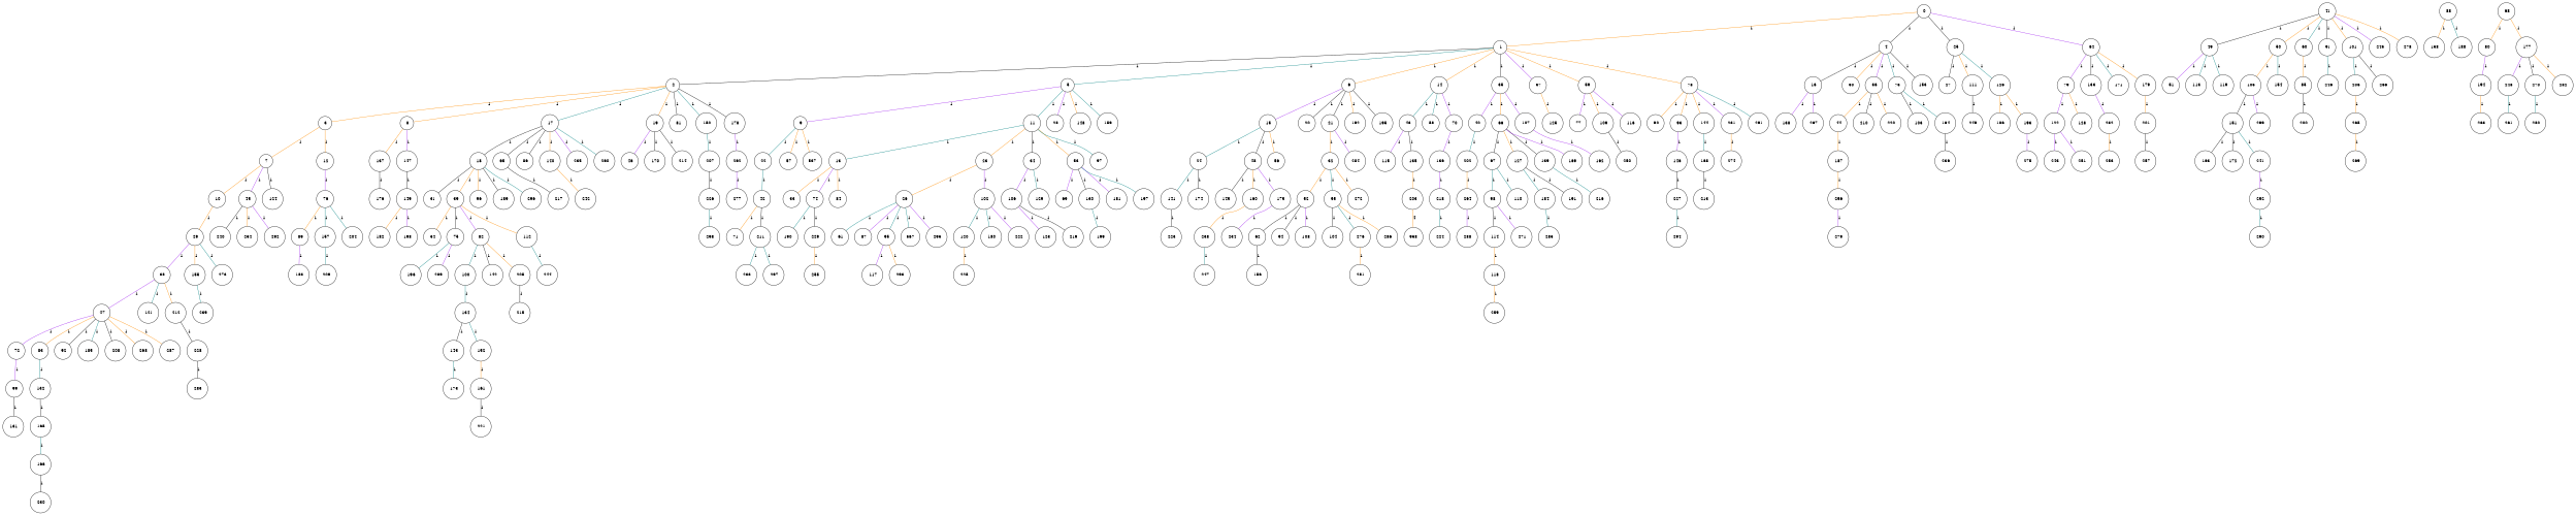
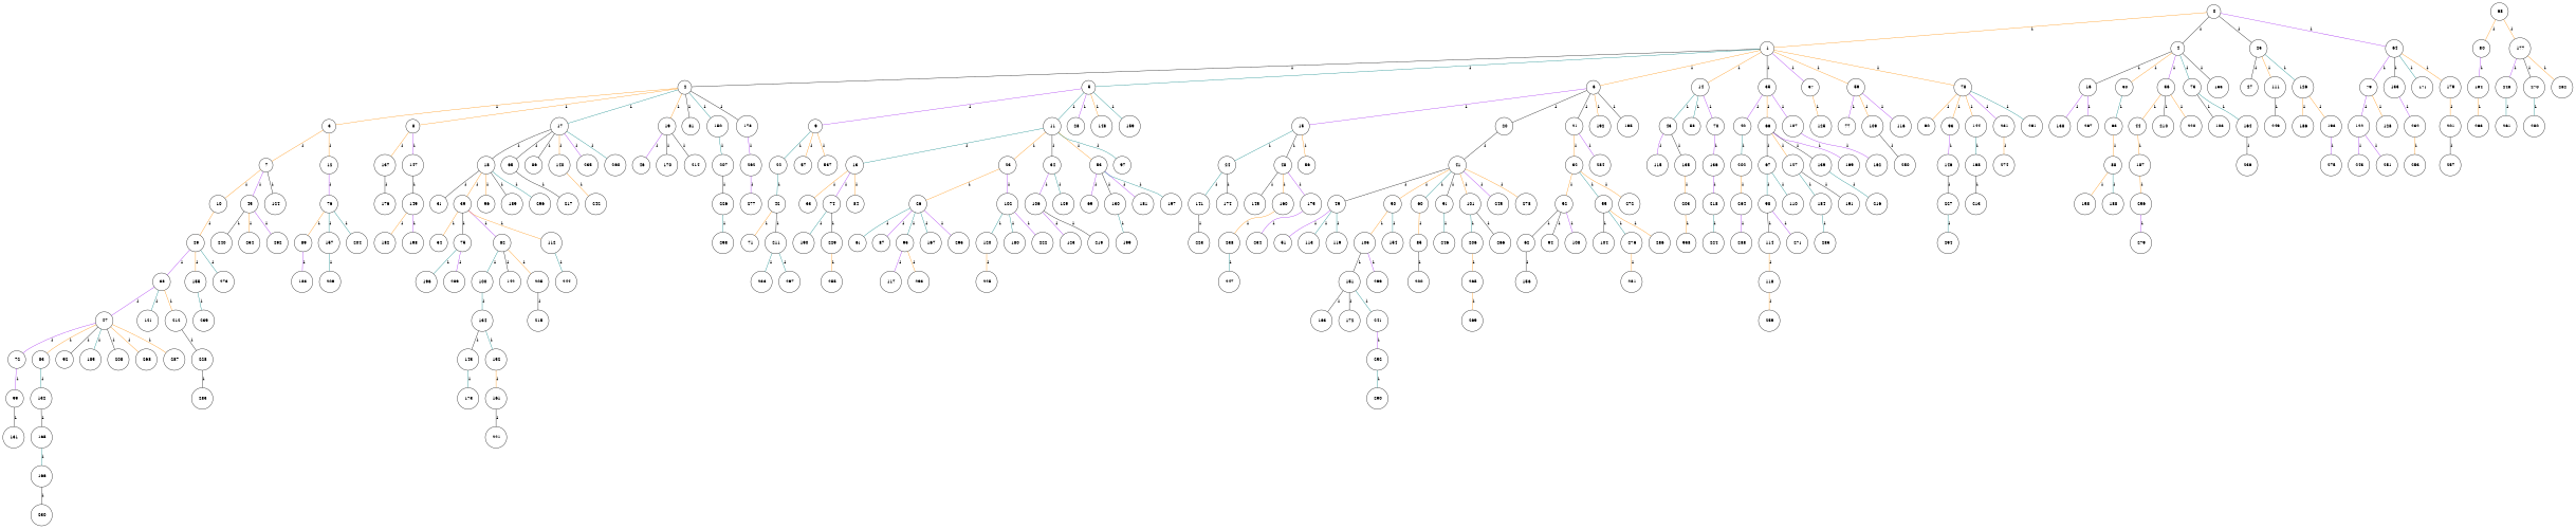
  graph {
    fixedsize="true;"
    node [color=black fontsize=12 hight=.12 shape=circle]
    edge [color=darkorange fontsize=12]
    n1 [label=" 0" width=.12]
    n2 [label=" 1" width=.12]
    n3 [label=" 4" width=.12]
    n4 [label=" 25" width=.12]
    n5 [label=" 64" width=.12]
    n6 [label=" 2" width=.12]
    n7 [label=" 5" width=.12]
    n8 [label=" 6" width=.12]
    n9 [label=" 14" width=.12]
    n10 [label=" 35" width=.12]
    n11 [label=" 37" width=.12]
    n12 [label=" 59" width=.12]
    n13 [label=" 78" width=.12]
    n14 [label=" 16" width=.12]
    n15 [label=" 30" width=.12]
    n16 [label=" 36" width=.12]
    n17 [label=" 73" width=.12]
    n18 [label=" 153" width=.12]
    n19 [label=" 27" width=.12]
    n20 [label=" 111" width=.12]
    n21 [label=" 126" width=.12]
    n22 [label=" 79" width=.12]
    n23 [label=" 133" width=.12]
    n24 [label=" 171" width=.12]
    n25 [label=" 179" width=.12]
    n26 [label=" 3" width=.12]
    n27 [label=" 8" width=.12]
    n28 [label=" 17" width=.12]
    n29 [label=" 19" width=.12]
    n30 [label=" 81" width=.12]
    n31 [label=" 150" width=.12]
    n32 [label=" 178" width=.12]
    n33 [label=" 9" width=.12]
    n34 [label=" 11" width=.12]
    n35 [label=" 28" width=.12]
    n36 [label=" 148" width=.12]
    n37 [label=" 159" width=.12]
    n38 [label=" 15" width=.12]
    n39 [label=" 20" width=.12]
    n40 [label=" 21" width=.12]
    n41 [label=" 192" width=.12]
    n42 [label=" 195" width=.12]
    n43 [label=" 43" width=.12]
    n44 [label=" 58" width=.12]
    n45 [label=" 70" width=.12]
    n46 [label=" 40" width=.12]
    n47 [label=" 66" width=.12]
    n48 [label=" 107" width=.12]
    n49 [label=" 125" width=.12]
    n50 [label=" 77" width=.12]
    n51 [label=" 109" width=.12]
    n52 [label=" 116" width=.12]
    n53 [label=" 90" width=.12]
    n54 [label=" 93" width=.12]
    n55 [label=" 144" width=.12]
    n56 [label=" 231" width=.12]
    n57 [label=" 291" width=.12]
    n58 [label=" 7" width=.12]
    n59 [label=" 12" width=.12]
    n60 [label=" 137" width=.12]
    n61 [label=" 147" width=.12]
    n62 [label=" 18" width=.12]
    n63 [label=" 65" width=.12]
    n64 [label=" 86" width=.12]
    n65 [label=" 140" width=.12]
    n66 [label=" 235" width=.12]
    n67 [label=" 260" width=.12]
    n68 [label=" 46" width=.12]
    n69 [label=" 170" width=.12]
    n70 [label=" 214" width=.12]
    n71 [label=" 207" width=.12]
    n72 [label=" 262" width=.12]
    n73 [label=" 10" width=.12]
    n74 [label=" 45" width=.12]
    n75 [label=" 124" width=.12]
    n76 [label=" 76" width=.12]
    n77 [label=" 138" width=.12]
    n78 [label=" 267" width=.12]
+   n79 [label=" 63" width=.12]
    n80 [label=" 44" width=.12]
    n81 [label=" 210" width=.12]
    n82 [label=" 220" width=.12]
    n83 [label=" 103" width=.12]
    n84 [label=" 164" width=.12]
    n85 [label=" 22" width=.12]
    n86 [label=" 57" width=.12]
    n87 [label=537 width=.12]
    n88 [label=" 13" width=.12]
    n89 [label=" 23" width=.12]
    n90 [label=" 34" width=.12]
    n91 [label=" 53" width=.12]
    n92 [label=" 97" width=.12]
    n93 [label=" 24" width=.12]
    n94 [label=" 48" width=.12]
    n95 [label=" 56" width=.12]
    n96 [label=" 41" width=.12]
    n97 [label=" 32" width=.12]
    n98 [label=" 284" width=.12]
    n99 [label=" 29" width=.12]
    n100 [label=" 240" width=.12]
    n101 [label=" 254" width=.12]
    n102 [label=" 292" width=.12]
    n103 [label=" 176" width=.12]
    n104 [label=" 149" width=.12]
    n105 [label=" 42" width=.12]
    n106 [label=" 38" width=.12]
    n107 [label=" 155" width=.12]
    n108 [label=" 273" width=.12]
    n109 [label=" 33" width=.12]
    n110 [label=" 74" width=.12]
    n111 [label=" 84" width=.12]
    n112 [label=" 26" width=.12]
    n113 [label=" 102" width=.12]
    n114 [label=" 106" width=.12]
    n115 [label=" 129" width=.12]
    n116 [label=" 69" width=.12]
    n117 [label=" 130" width=.12]
    n118 [label=" 181" width=.12]
    n119 [label=" 197" width=.12]
    n120 [label=" 89" width=.12]
    n121 [label=" 157" width=.12]
    n122 [label=" 204" width=.12]
    n123 [label=" 190" width=.12]
    n124 [label=" 229" width=.12]
    n125 [label=" 115" width=.12]
    n126 [label=" 135" width=.12]
    n127 [label=" 136" width=.12]
    n128 [label=" 141" width=.12]
    n129 [label=" 174" width=.12]
    n130 [label=" 145" width=.12]
    n131 [label=" 160" width=.12]
    n132 [label=" 175" width=.12]
    n133 [label=" 31" width=.12]
    n134 [label=" 39" width=.12]
    n135 [label=" 96" width=.12]
    n136 [label=" 189" width=.12]
    n137 [label=" 296" width=.12]
    n138 [label=" 217" width=.12]
    n139 [label=" 242" width=.12]
    n140 [label=" 54" width=.12]
    n141 [label=" 75" width=.12]
    n142 [label=" 82" width=.12]
    n143 [label=" 112" width=.12]
    n144 [label=" 49" width=.12]
    n145 [label=" 50" width=.12]
    n146 [label=" 60" width=.12]
    n147 [label=" 91" width=.12]
    n148 [label=" 101" width=.12]
    n149 [label=" 245" width=.12]
    n150 [label=" 278" width=.12]
    n151 [label=" 52" width=.12]
    n152 [label=" 55" width=.12]
    n153 [label=" 272" width=.12]
    n154 [label=" 71" width=.12]
    n155 [label=" 211" width=.12]
    n156 [label=" 61" width=.12]
    n157 [label=" 87" width=.12]
    n158 [label=" 95" width=.12]
-   n159 [label=567 width=.12]
+   n159 [label=" 167" width=.12]
    n160 [label=" 295" width=.12]
    n161 [label=" 120" width=.12]
    n162 [label=" 180" width=.12]
    n163 [label=" 222" width=.12]
    n164 [label=" 223" width=.12]
    n165 [label=" 249" width=.12]
    n166 [label=" 186" width=.12]
    n167 [label=" 193" width=.12]
    n168 [label=" 117" width=.12]
    n169 [label=" 293" width=.12]
    n170 [label=" 47" width=.12]
    n171 [label=" 121" width=.12]
    n172 [label=" 212" width=.12]
    n173 [label=" 239" width=.12]
    n174 [label=" 88" width=.12]
    n175 [label=" 62" width=.12]
    n176 [label=" 94" width=.12]
    n177 [label=" 108" width=.12]
    n178 [label=" 104" width=.12]
    n179 [label=" 276" width=.12]
    n180 [label=" 286" width=.12]
    n181 [label=" 123" width=.12]
    n182 [label=" 219" width=.12]
    n183 [label=" 202" width=.12]
    n184 [label=" 67" width=.12]
    n185 [label=" 127" width=.12]
    n186 [label=" 139" width=.12]
    n187 [label=" 169" width=.12]
    n188 [label=" 162" width=.12]
    n189 [label=" 187" width=.12]
    n190 [label=" 72" width=.12]
    n191 [label=" 83" width=.12]
    n192 [label=" 92" width=.12]
    n193 [label=" 185" width=.12]
    n194 [label=" 208" width=.12]
    n195 [label=" 268" width=.12]
    n196 [label=" 287" width=.12]
    n197 [label=" 228" width=.12]
    n198 [label=" 196" width=.12]
    n199 [label=" 289" width=.12]
    n200 [label=" 100" width=.12]
    n201 [label=" 142" width=.12]
    n202 [label=" 205" width=.12]
    n203 [label=" 244" width=.12]
    n204 [label=" 68" width=.12]
    n205 [label=" 80" width=.12]
    n206 [label=" 177" width=.12]
    n207 [label=" 264" width=.12]
    n208 [label=" 51" width=.12]
    n209 [label=" 113" width=.12]
    n210 [label=" 119" width=.12]
    n211 [label=" 105" width=.12]
    n212 [label=" 154" width=.12]
    n213 [label=" 85" width=.12]
    n214 [label=" 246" width=.12]
    n215 [label=" 206" width=.12]
    n216 [label=" 266" width=.12]
    n217 [label=" 233" width=.12]
    n218 [label=" 297" width=.12]
    n219 [label=" 203" width=.12]
    n220 [label=" 256" width=.12]
    n221 [label=" 99" width=.12]
    n222 [label=" 132" width=.12]
    n223 [label=" 238" width=.12]
    n224 [label=" 234" width=.12]
    n225 [label=" 151" width=.12]
    n226 [label=" 299" width=.12]
    n227 [label=" 156" width=.12]
    n228 [label=" 199" width=.12]
    n229 [label=" 281" width=.12]
    n230 [label=" 250" width=.12]
    n231 [label=" 200" width=.12]
    n232 [label=" 158" width=.12]
    n233 [label=" 188" width=.12]
    n234 [label=" 122" width=.12]
    n235 [label=" 128" width=.12]
    n236 [label=" 232" width=.12]
    n237 [label=" 201" width=.12]
    n238 [label=" 98" width=.12]
    n239 [label=" 110" width=.12]
    n240 [label=" 184" width=.12]
    n241 [label=" 191" width=.12]
    n242 [label=" 216" width=.12]
    n243 [label=" 114" width=.12]
    n244 [label=" 271" width=.12]
    n245 [label=" 194" width=.12]
    n246 [label=" 248" width=.12]
    n247 [label=" 270" width=.12]
    n248 [label=" 282" width=.12]
    n249 [label=" 218" width=.12]
    n250 [label=" 131" width=.12]
    n251 [label=" 236" width=.12]
    n252 [label=" 255" width=.12]
    n253 [label=" 183" width=.12]
    n254 [label=" 209" width=.12]
    n255 [label=" 146" width=.12]
    n256 [label=" 168" width=.12]
    n257 [label=" 274" width=.12]
    n258 [label=" 243" width=.12]
    n259 [label=" 251" width=.12]
    n260 [label=" 263" width=.12]
    n261 [label=" 134" width=.12]
    n262 [label=" 215" width=.12]
    n263 [label=" 165" width=.12]
    n264 [label=" 227" width=.12]
    n265 [label=" 118" width=.12]
    n266 [label=" 143" width=.12]
    n267 [label=" 152" width=.12]
    n268 [label=" 265" width=.12]
    n269 [label=" 225" width=.12]
    n270 [label=" 163" width=.12]
    n271 [label=" 172" width=.12]
    n272 [label=" 241" width=.12]
    n273 [label=" 259" width=.12]
    n274 [label=" 275" width=.12]
    n275 [label=" 285" width=.12]
    n276 [label=" 166" width=.12]
    n277 [label=" 253" width=.12]
    n278 [label=" 173" width=.12]
    n279 [label=" 161" width=.12]
    n280 [label=958 width=.12]
    n281 [label=" 224" width=.12]
    n282 [label=" 213" width=.12]
    n283 [label=" 294" width=.12]
    n284 [label=" 182" width=.12]
    n285 [label=" 198" width=.12]
    n286 [label=" 226" width=.12]
    n287 [label=" 252" width=.12]
    n288 [label=" 221" width=.12]
    n289 [label=" 247" width=.12]
    n290 [label=" 230" width=.12]
    n291 [label=" 261" width=.12]
    n292 [label=" 280" width=.12]
    n293 [label=" 277" width=.12]
    n294 [label=" 257" width=.12]
    n295 [label=" 279" width=.12]
    n296 [label=" 288" width=.12]
    n297 [label=" 269" width=.12]
    n298 [label=" 298" width=.12]
    n299 [label=" 283" width=.12]
    n300 [label=" 290" width=.12]
    n1 -- n2 [label=1]
    n1 -- n3 [color=black label=1]
    n1 -- n4 [color=black label=1]
    n1 -- n5 [color=purple label=1]
    n2 -- n6 [color=black label=1]
    n2 -- n7 [color=teal label=1]
    n2 -- n8 [label=1]
    n2 -- n9 [label=1]
    n2 -- n10 [color=black label=1]
    n2 -- n11 [color=purple label=1]
    n2 -- n12 [label=1]
    n2 -- n13 [label=1]
    n3 -- n14 [color=black label=1]
    n3 -- n15 [label=1]
    n3 -- n16 [color=purple label=1]
    n3 -- n17 [color=teal label=1]
    n3 -- n18 [color=black label=1]
    n4 -- n19 [color=black label=1]
    n4 -- n20 [label=1]
    n4 -- n21 [color=teal label=1]
    n5 -- n22 [color=purple label=1]
    n5 -- n23 [color=black label=1]
    n5 -- n24 [color=teal label=1]
    n5 -- n25 [label=1]
    n6 -- n26 [label=1]
    n6 -- n27 [label=1]
    n6 -- n28 [color=teal label=1]
    n6 -- n29 [label=1]
    n6 -- n30 [color=black label=1]
    n6 -- n31 [color=teal label=1]
    n6 -- n32 [color=black label=1]
    n7 -- n33 [color=purple label=1]
    n7 -- n34 [color=teal label=1]
    n7 -- n35 [color=purple label=1]
    n7 -- n36 [label=1]
    n7 -- n37 [color=teal label=1]
    n8 -- n38 [color=purple label=1]
    n8 -- n39 [color=black label=1]
    n8 -- n40 [color=black label=1]
    n8 -- n41 [label=1]
    n8 -- n42 [color=black label=1]
    n9 -- n43 [color=teal label=1]
    n9 -- n44 [color=teal label=1]
    n9 -- n45 [color=purple label=1]
    n10 -- n46 [color=purple label=1]
    n10 -- n47 [label=1]
    n10 -- n48 [color=purple label=1]
    n11 -- n49 [label=1]
    n12 -- n50 [color=purple label=1]
    n12 -- n51 [label=1]
    n12 -- n52 [color=purple label=1]
    n13 -- n53 [label=1]
    n13 -- n54 [label=1]
    n13 -- n55 [label=1]
    n13 -- n56 [color=purple label=1]
    n13 -- n57 [color=teal label=1]
    n14 -- n77 [color=purple label=1]
    n14 -- n78 [color=purple label=1]
+   n15 -- n79 [color=teal label=1]
    n16 -- n80 [label=1]
    n16 -- n81 [color=black label=1]
    n16 -- n82 [label=1]
    n17 -- n83 [color=black label=1]
    n17 -- n84 [color=teal label=1]
    n20 -- n165 [color=black label=1]
    n21 -- n166 [label=1]
    n21 -- n167 [label=1]
    n22 -- n234 [color=purple label=1]
    n22 -- n235 [label=1]
    n23 -- n236 [color=purple label=1]
    n25 -- n237 [label=1]
    n26 -- n58 [label=1]
    n26 -- n59 [label=1]
    n27 -- n60 [label=1]
    n27 -- n61 [color=purple label=1]
    n28 -- n62 [color=black label=1]
    n28 -- n63 [color=black label=1]
    n28 -- n64 [color=black label=1]
    n28 -- n65 [label=1]
    n28 -- n66 [color=purple label=1]
    n28 -- n67 [color=teal label=1]
    n29 -- n68 [color=purple label=1]
    n29 -- n69 [color=black label=1]
    n29 -- n70 [color=black label=1]
    n31 -- n71 [color=teal label=1]
    n32 -- n72 [color=purple label=1]
    n33 -- n85 [color=teal label=1]
    n33 -- n86 [label=1]
    n33 -- n87 [label=1]
    n34 -- n88 [color=teal label=1]
    n34 -- n89 [label=1]
    n34 -- n90 [color=black label=1]
    n34 -- n91 [label=1]
    n34 -- n92 [color=teal label=1]
    n38 -- n93 [color=teal label=1]
    n38 -- n94 [color=black label=1]
    n38 -- n95 [label=1]
+   n39 -- n96 [color=black label=1]
    n40 -- n97 [label=1]
    n40 -- n98 [color=purple label=1]
    n43 -- n125 [color=purple label=1]
    n43 -- n126 [color=black label=1]
    n45 -- n127 [color=purple label=1]
    n46 -- n183 [color=teal label=1]
    n47 -- n184 [color=black label=1]
    n47 -- n185 [label=1]
    n47 -- n186 [color=black label=1]
    n47 -- n187 [color=purple label=1]
    n48 -- n188 [color=purple label=1]
    n51 -- n230 [color=black label=1]
    n54 -- n255 [color=purple label=1]
    n55 -- n256 [color=teal label=1]
    n56 -- n257 [label=1]
    n58 -- n73 [label=1]
    n58 -- n74 [color=purple label=1]
    n58 -- n75 [color=black label=1]
    n59 -- n76 [color=purple label=1]
    n60 -- n103 [color=black label=1]
    n61 -- n104 [color=black label=1]
    n62 -- n133 [color=black label=1]
    n62 -- n134 [label=1]
    n62 -- n135 [label=1]
    n62 -- n136 [color=black label=1]
    n62 -- n137 [color=teal label=1]
    n63 -- n138 [color=black label=1]
    n65 -- n139 [label=1]
    n71 -- n286 [color=black label=1]
    n72 -- n293 [color=purple label=1]
    n73 -- n99 [label=1]
    n74 -- n100 [color=black label=1]
    n74 -- n101 [label=1]
    n74 -- n102 [color=purple label=1]
    n76 -- n120 [label=1]
    n76 -- n121 [color=teal label=1]
    n76 -- n122 [color=teal label=1]
+   n79 -- n174 [label=1]
    n80 -- n189 [label=1]
    n84 -- n251 [color=black label=1]
    n85 -- n105 [color=teal label=1]
    n88 -- n109 [label=1]
    n88 -- n110 [color=purple label=1]
    n88 -- n111 [label=1]
    n89 -- n112 [label=1]
    n89 -- n113 [color=purple label=1]
    n90 -- n114 [color=purple label=1]
    n90 -- n115 [color=teal label=1]
    n91 -- n116 [color=purple label=1]
    n91 -- n117 [color=black label=1]
    n91 -- n118 [color=purple label=1]
    n91 -- n119 [color=teal label=1]
    n93 -- n128 [color=teal label=1]
    n93 -- n129 [color=black label=1]
    n94 -- n130 [color=black label=1]
    n94 -- n131 [label=1]
    n94 -- n132 [color=purple label=1]
    n96 -- n144 [color=black label=1]
    n96 -- n145 [label=1]
    n96 -- n146 [color=teal label=1]
    n96 -- n147 [color=black label=1]
    n96 -- n148 [label=1]
    n96 -- n149 [color=purple label=1]
    n96 -- n150 [label=1]
    n97 -- n151 [label=1]
    n97 -- n152 [color=teal label=1]
    n97 -- n153 [label=1]
    n99 -- n106 [color=purple label=1]
    n99 -- n107 [label=1]
    n99 -- n108 [color=teal label=1]
    n104 -- n284 [label=1]
    n104 -- n285 [color=purple label=1]
    n105 -- n154 [label=1]
    n105 -- n155 [color=black label=1]
    n106 -- n170 [color=purple label=1]
    n106 -- n171 [color=teal label=1]
    n106 -- n172 [label=1]
    n107 -- n173 [color=teal label=1]
    n110 -- n123 [color=teal label=1]
    n110 -- n124 [color=black label=1]
    n112 -- n156 [color=teal label=1]
    n112 -- n157 [color=purple label=1]
    n112 -- n158 [color=teal label=1]
    n112 -- n159 [color=teal label=1]
    n112 -- n160 [color=purple label=1]
    n113 -- n161 [color=teal label=1]
    n113 -- n162 [color=teal label=1]
    n113 -- n163 [color=purple label=1]
    n114 -- n181 [color=purple label=1]
    n114 -- n182 [color=black label=1]
    n117 -- n228 [color=teal label=1]
    n120 -- n253 [color=purple label=1]
    n121 -- n254 [color=teal label=1]
    n124 -- n252 [label=1]
    n126 -- n219 [label=1]
    n127 -- n249 [color=purple label=1]
    n128 -- n164 [color=black label=1]
    n131 -- n223 [label=1]
    n132 -- n224 [color=purple label=1]
    n134 -- n140 [label=1]
    n134 -- n141 [color=black label=1]
    n134 -- n142 [color=purple label=1]
    n134 -- n143 [label=1]
    n141 -- n198 [color=teal label=1]
    n141 -- n199 [color=purple label=1]
    n142 -- n200 [color=teal label=1]
    n142 -- n201 [color=black label=1]
    n142 -- n202 [label=1]
    n143 -- n203 [color=teal label=1]
    n144 -- n208 [color=purple label=1]
    n144 -- n209 [color=teal label=1]
    n144 -- n210 [color=teal label=1]
    n145 -- n211 [label=1]
    n145 -- n212 [color=teal label=1]
    n146 -- n213 [label=1]
    n147 -- n214 [color=teal label=1]
    n148 -- n215 [color=teal label=1]
    n148 -- n216 [color=black label=1]
    n151 -- n175 [color=black label=1]
    n151 -- n176 [color=black label=1]
    n151 -- n177 [color=purple label=1]
    n152 -- n178 [color=black label=1]
    n152 -- n179 [color=teal label=1]
    n152 -- n180 [label=1]
    n155 -- n217 [color=teal label=1]
    n155 -- n218 [color=teal label=1]
    n158 -- n168 [color=purple label=1]
    n158 -- n169 [label=1]
    n161 -- n269 [label=1]
    n167 -- n274 [color=purple label=1]
    n170 -- n190 [color=purple label=1]
    n170 -- n191 [label=1]
    n170 -- n192 [color=black label=1]
    n170 -- n193 [color=teal label=1]
    n170 -- n194 [color=black label=1]
    n170 -- n195 [label=1]
    n170 -- n196 [label=1]
    n172 -- n197 [color=black label=1]
    n174 -- n232 [label=1]
    n174 -- n233 [color=teal label=1]
    n175 -- n227 [color=black label=1]
    n179 -- n229 [label=1]
    n183 -- n207 [label=1]
    n184 -- n238 [color=teal label=1]
    n184 -- n239 [color=teal label=1]
    n185 -- n240 [color=teal label=1]
    n185 -- n241 [color=black label=1]
    n186 -- n242 [color=teal label=1]
    n189 -- n220 [label=1]
    n190 -- n221 [color=purple label=1]
    n191 -- n222 [color=teal label=1]
    n197 -- n299 [color=black label=1]
    n200 -- n261 [color=teal label=1]
    n202 -- n262 [color=black label=1]
    n204 -- n205 [label=1]
    n204 -- n206 [label=1]
    n205 -- n245 [color=purple label=1]
    n206 -- n246 [color=purple label=1]
    n206 -- n247 [color=black label=1]
    n206 -- n248 [label=1]
    n207 -- n296 [color=purple label=1]
    n211 -- n225 [color=black label=1]
    n211 -- n226 [color=purple label=1]
    n213 -- n231 [color=black label=1]
    n215 -- n268 [label=1]
-   n219 -- n280 [label=4]
+   n219 -- n280 [label=1]
    n220 -- n295 [color=purple label=1]
    n221 -- n250 [color=black label=1]
    n222 -- n263 [color=black label=1]
    n223 -- n289 [color=teal label=1]
    n225 -- n270 [color=black label=1]
    n225 -- n271 [color=black label=1]
    n225 -- n272 [color=teal label=1]
    n234 -- n258 [color=purple label=1]
    n234 -- n259 [color=purple label=1]
    n236 -- n277 [label=1]
    n237 -- n294 [color=black label=1]
    n238 -- n243 [color=black label=1]
    n238 -- n244 [color=purple label=1]
    n240 -- n275 [color=teal label=1]
    n243 -- n265 [label=1]
    n245 -- n260 [label=1]
    n246 -- n291 [color=teal label=1]
    n247 -- n292 [color=teal label=1]
    n249 -- n281 [color=teal label=1]
    n255 -- n264 [color=black label=1]
    n256 -- n282 [color=black label=1]
    n261 -- n266 [color=black label=1]
    n261 -- n267 [color=teal label=1]
    n263 -- n276 [color=teal label=1]
    n264 -- n283 [color=teal label=1]
    n265 -- n273 [label=1]
    n266 -- n278 [color=teal label=1]
    n267 -- n279 [label=1]
    n268 -- n297 [label=1]
    n272 -- n287 [color=purple label=1]
    n276 -- n290 [color=black label=1]
    n279 -- n288 [color=black label=1]
    n286 -- n298 [color=teal label=1]
    n287 -- n300 [color=teal label=1]
  }
